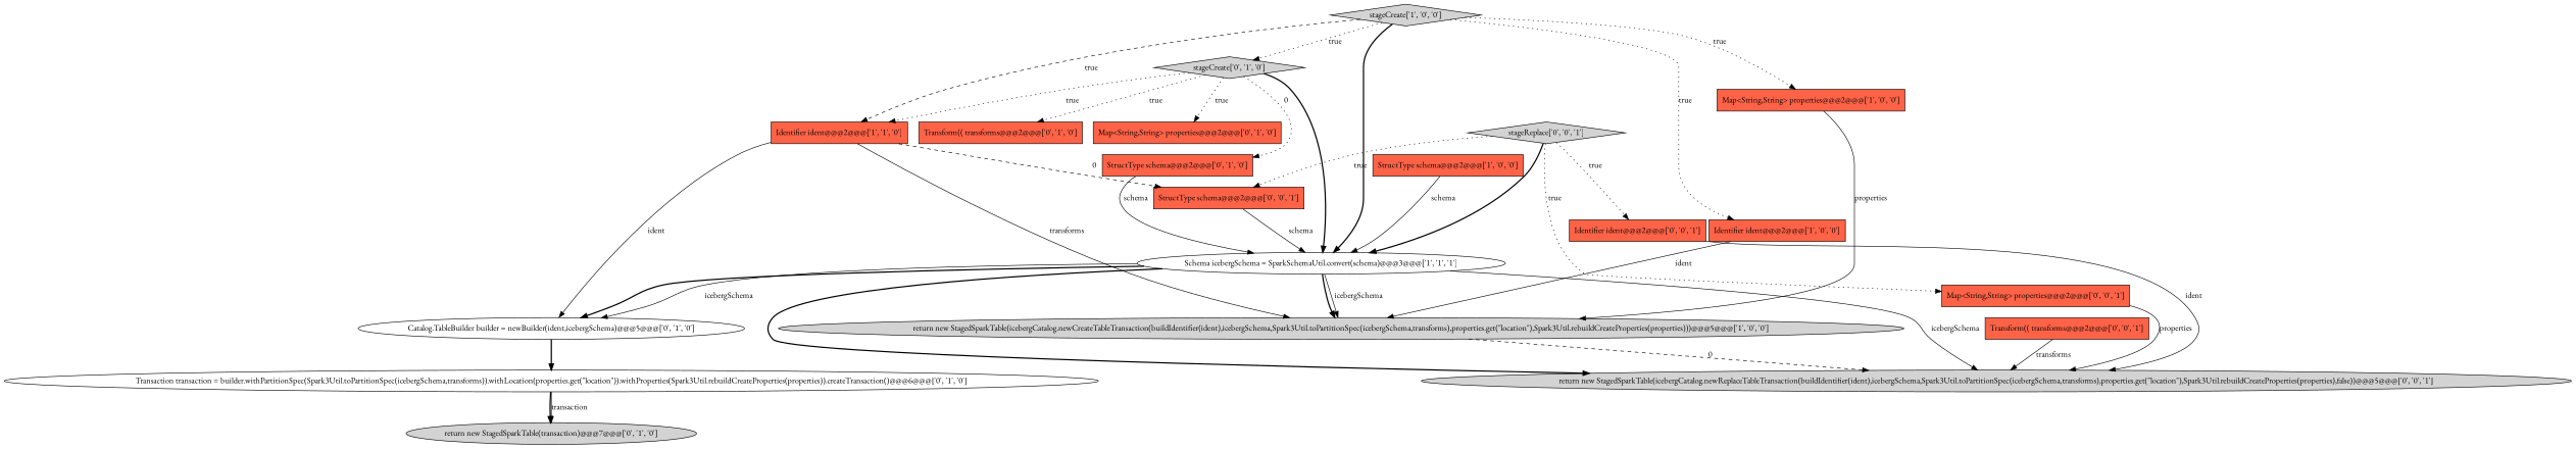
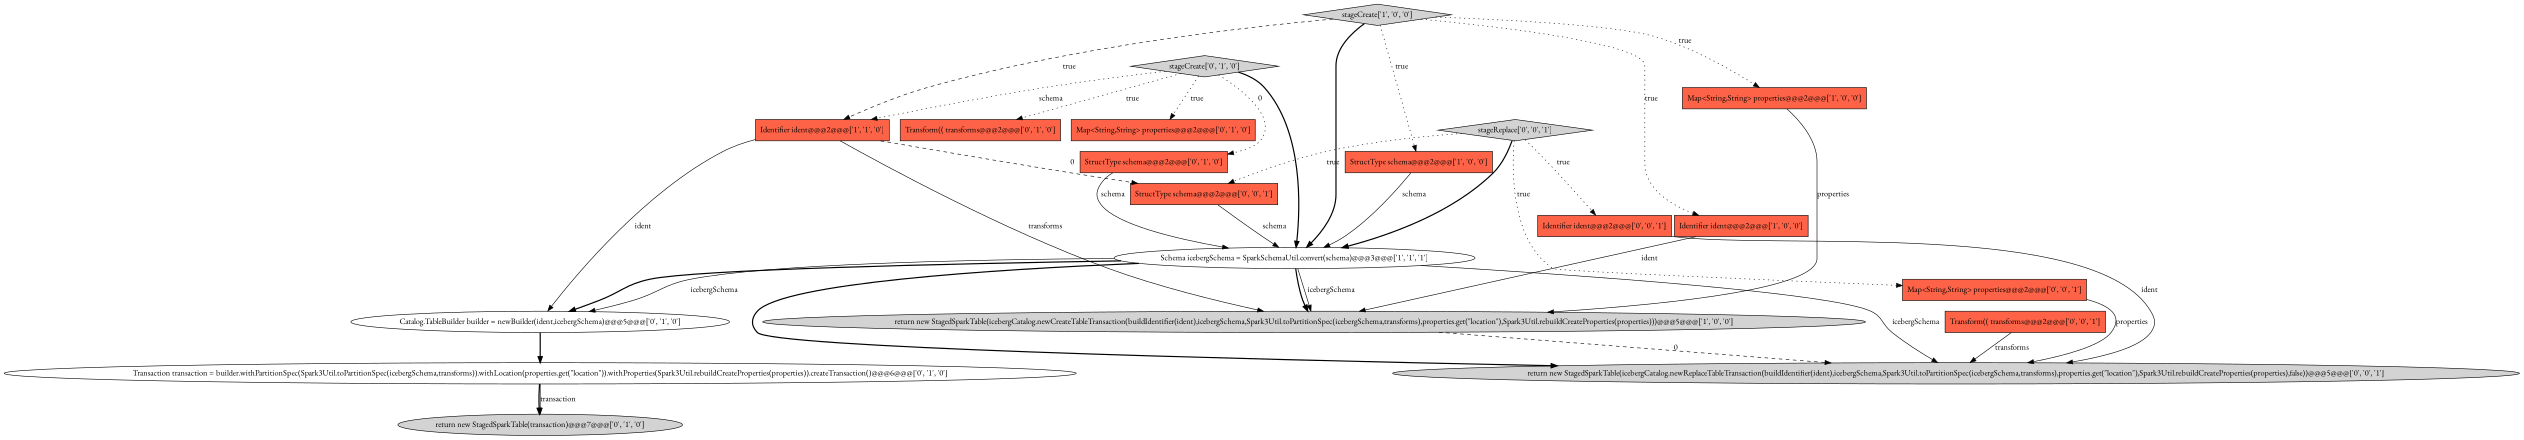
  digraph {
    fontname="EB Garamond"
    node [fillcolor=tomato fontname="EB Garamond" shape=box style=filled]
    edge [fontname="EB Garamond" style=solid]
    n1 [fillcolor=white label="Catalog.TableBuilder builder = newBuilder(ident,icebergSchema)@@@5@@@['0', '1', '0']" shape=ellipse]
    n2 [fillcolor=white label="Transaction transaction = builder.withPartitionSpec(Spark3Util.toPartitionSpec(icebergSchema,transforms)).withLocation(properties.get(\"location\")).withProperties(Spark3Util.rebuildCreateProperties(properties)).createTransaction()@@@6@@@['0', '1', '0']" shape=ellipse]
    n3 [fillcolor=lightgray label="return new StagedSparkTable(transaction)@@@7@@@['0', '1', '0']" shape=ellipse]
    n4 [fillcolor=lightgray label="stageCreate['0', '1', '0']" shape=diamond]
    n5 [label="Transform(( transforms@@@2@@@['0', '1', '0']"]
    n6 [label="StructType schema@@@2@@@['0', '1', '0']"]
    n7 [label="Identifier ident@@@2@@@['1', '1', '0']"]
    n8 [label="Map<String,String> properties@@@2@@@['0', '1', '0']"]
    n9 [fillcolor=white label="Schema icebergSchema = SparkSchemaUtil.convert(schema)@@@3@@@['1', '1', '1']" shape=ellipse]
    n10 [fillcolor=lightgray label="return new StagedSparkTable(icebergCatalog.newCreateTableTransaction(buildIdentifier(ident),icebergSchema,Spark3Util.toPartitionSpec(icebergSchema,transforms),properties.get(\"location\"),Spark3Util.rebuildCreateProperties(properties)))@@@5@@@['1', '0', '0']" shape=ellipse]
    n11 [label="StructType schema@@@2@@@['0', '0', '1']"]
    n12 [fillcolor=lightgray label="return new StagedSparkTable(icebergCatalog.newReplaceTableTransaction(buildIdentifier(ident),icebergSchema,Spark3Util.toPartitionSpec(icebergSchema,transforms),properties.get(\"location\"),Spark3Util.rebuildCreateProperties(properties),false))@@@5@@@['0', '0', '1']" shape=ellipse]
    n13 [label="Map<String,String> properties@@@2@@@['1', '0', '0']"]
    n14 [label="StructType schema@@@2@@@['1', '0', '0']"]
    n15 [label="Map<String,String> properties@@@2@@@['0', '0', '1']"]
    n16 [label="Transform(( transforms@@@2@@@['0', '0', '1']"]
    n17 [fillcolor=lightgray label="stageReplace['0', '0', '1']" shape=diamond]
    n18 [label="Identifier ident@@@2@@@['0', '0', '1']"]
    n19 [label="Identifier ident@@@2@@@['1', '0', '0']"]
    n20 [fillcolor=lightgray label="stageCreate['1', '0', '0']" shape=diamond]
    n1 -> n2 [style=bold]
    n2 -> n3 [style=bold]
    n2 -> n3 [label=transaction]
    n4 -> n5 [label=true style=dotted]
    n4 -> n6 [label=0 style=dotted]
-   n4 -> n7 [label=true style=dotted]
+   n4 -> n7 [label=schema style=dotted]
    n4 -> n8 [label=true style=dotted]
    n4 -> n9 [style=bold]
    n6 -> n9 [label=schema]
    n7 -> n1 [label=ident]
    n7 -> n10 [label=transforms]
    n7 -> n11 [label=0 style=dashed]
    n9 -> n1 [style=bold]
    n9 -> n1 [label=icebergSchema]
    n9 -> n10 [label=icebergSchema]
    n9 -> n10 [style=bold]
    n9 -> n12 [label=icebergSchema]
    n9 -> n12 [style=bold]
    n10 -> n12 [label=0 style=dashed]
    n11 -> n9 [label=schema]
    n13 -> n10 [label=properties]
    n14 -> n9 [label=schema]
    n15 -> n12 [label=properties]
    n16 -> n12 [label=transforms]
    n17 -> n9 [style=bold]
    n17 -> n11 [label=true style=dotted]
    n17 -> n15 [label=true style=dotted]
    n17 -> n18 [label=true style=dotted]
    n18 -> n12 [label=ident]
    n19 -> n10 [label=ident]
    n20 -> n7 [label=true style=dashed]
    n20 -> n9 [style=bold]
    n20 -> n13 [label=true style=dotted]
-   n20 -> n4 [label=true style=dotted]
+   n20 -> n14 [label=true style=dotted]
    n20 -> n19 [label=true style=dotted]
  }
